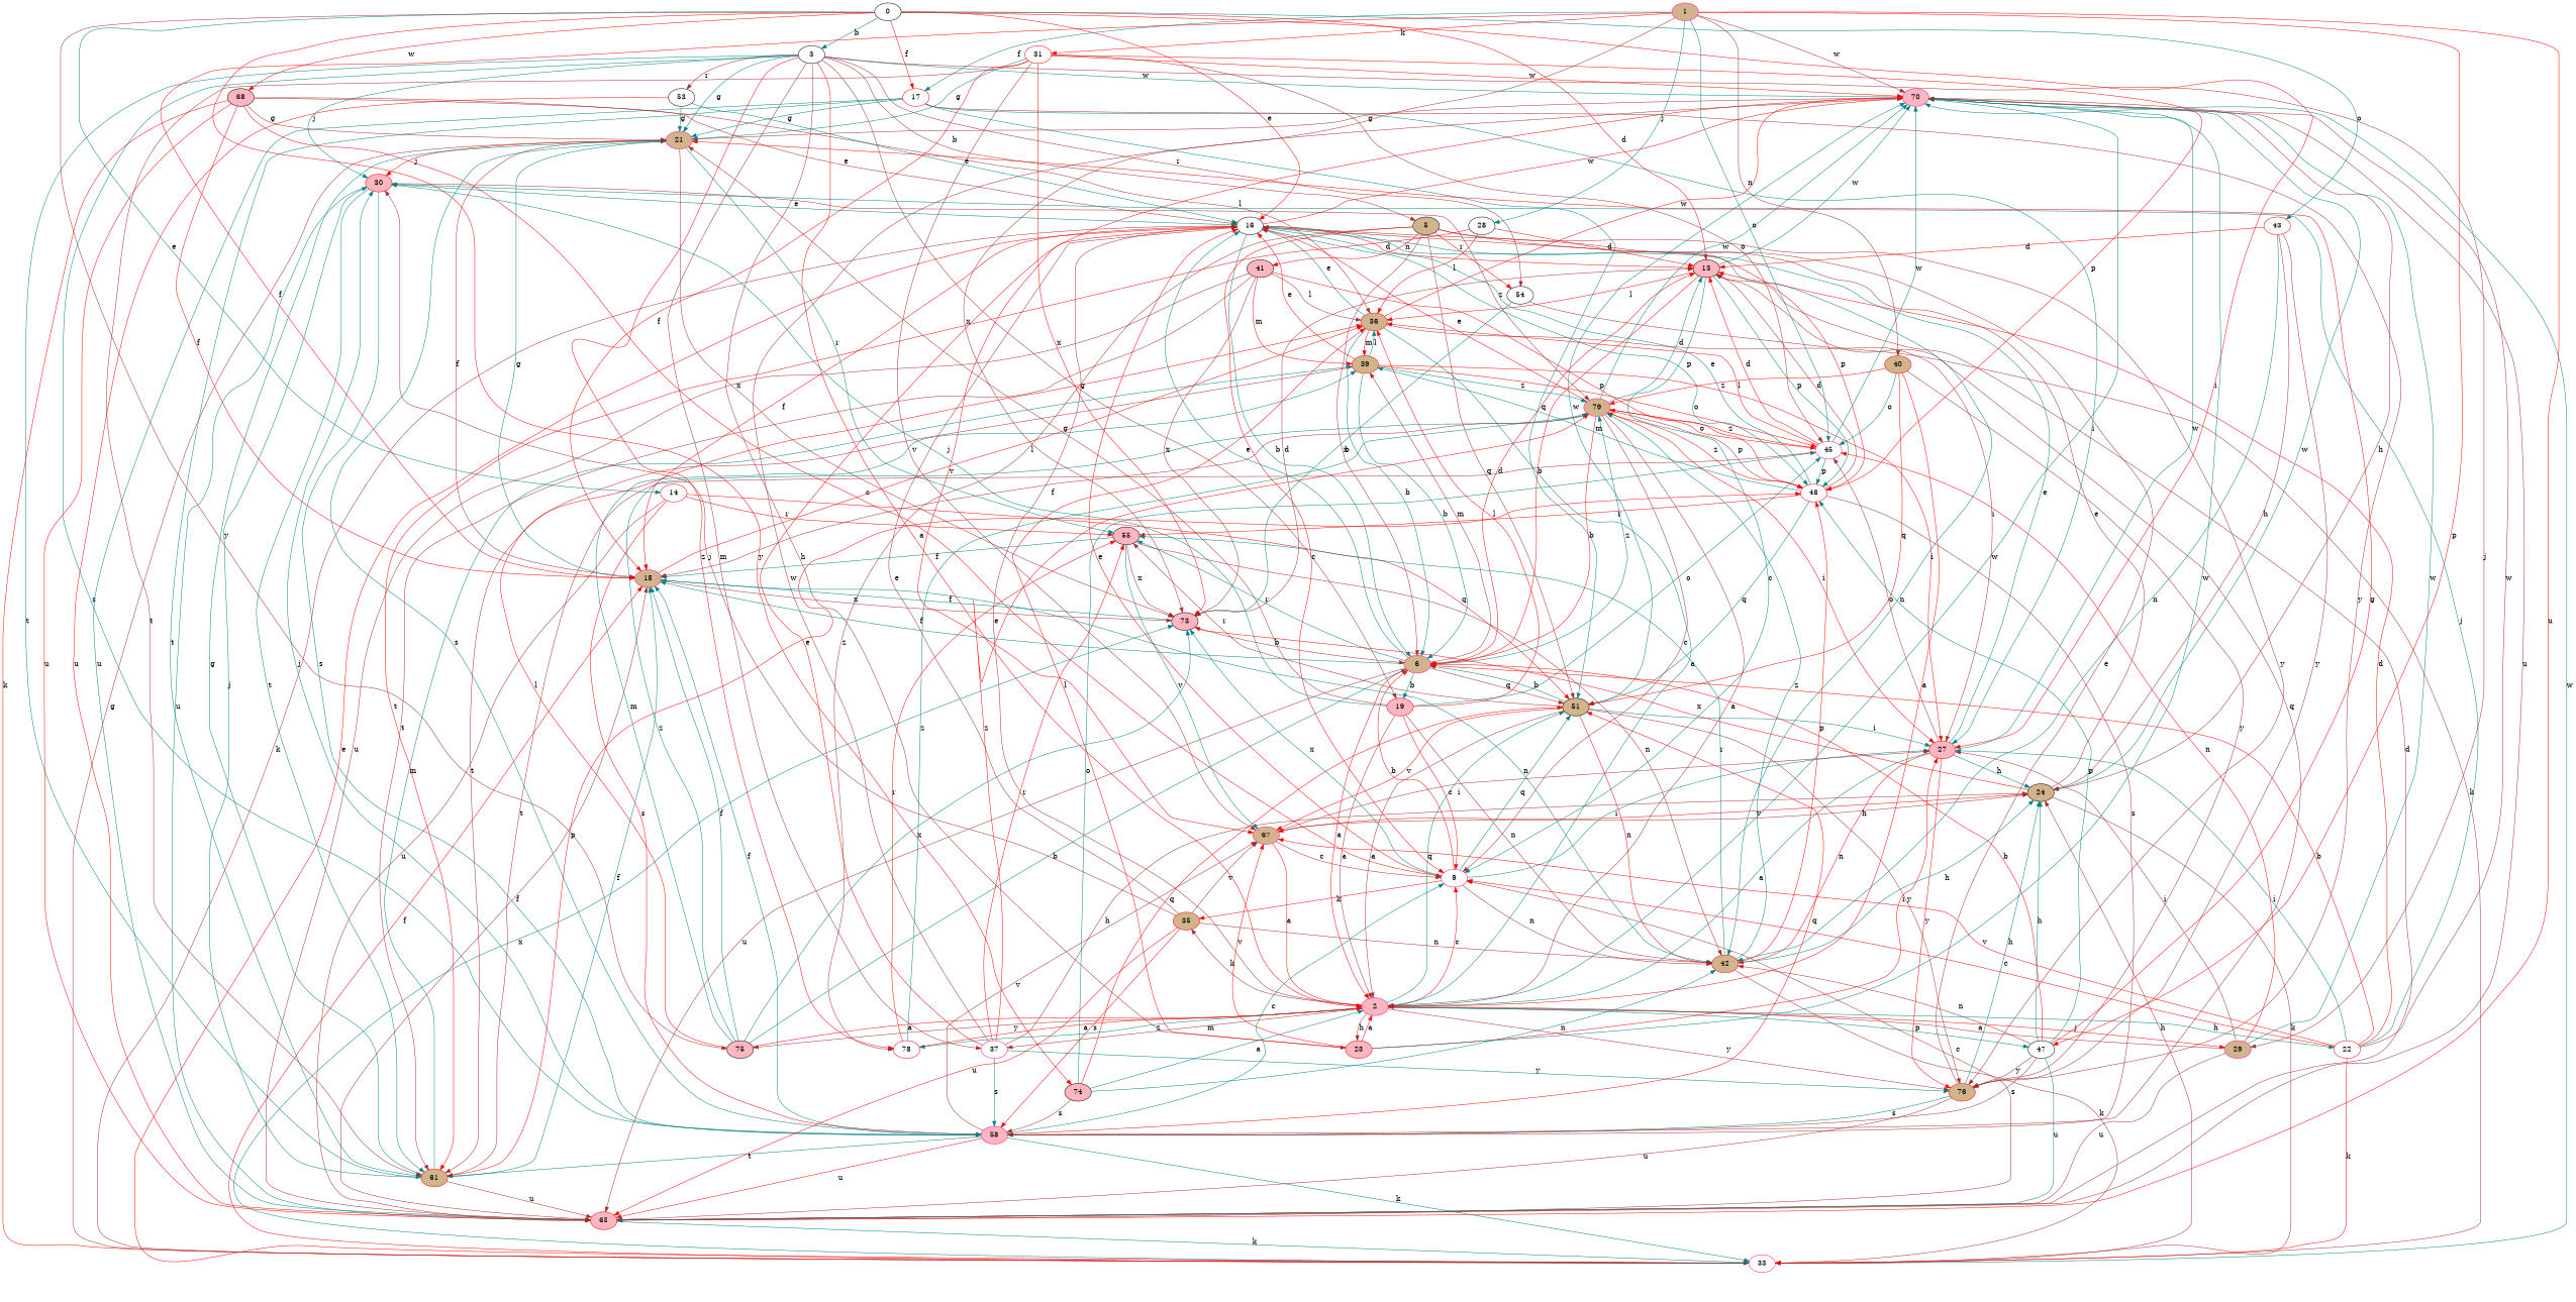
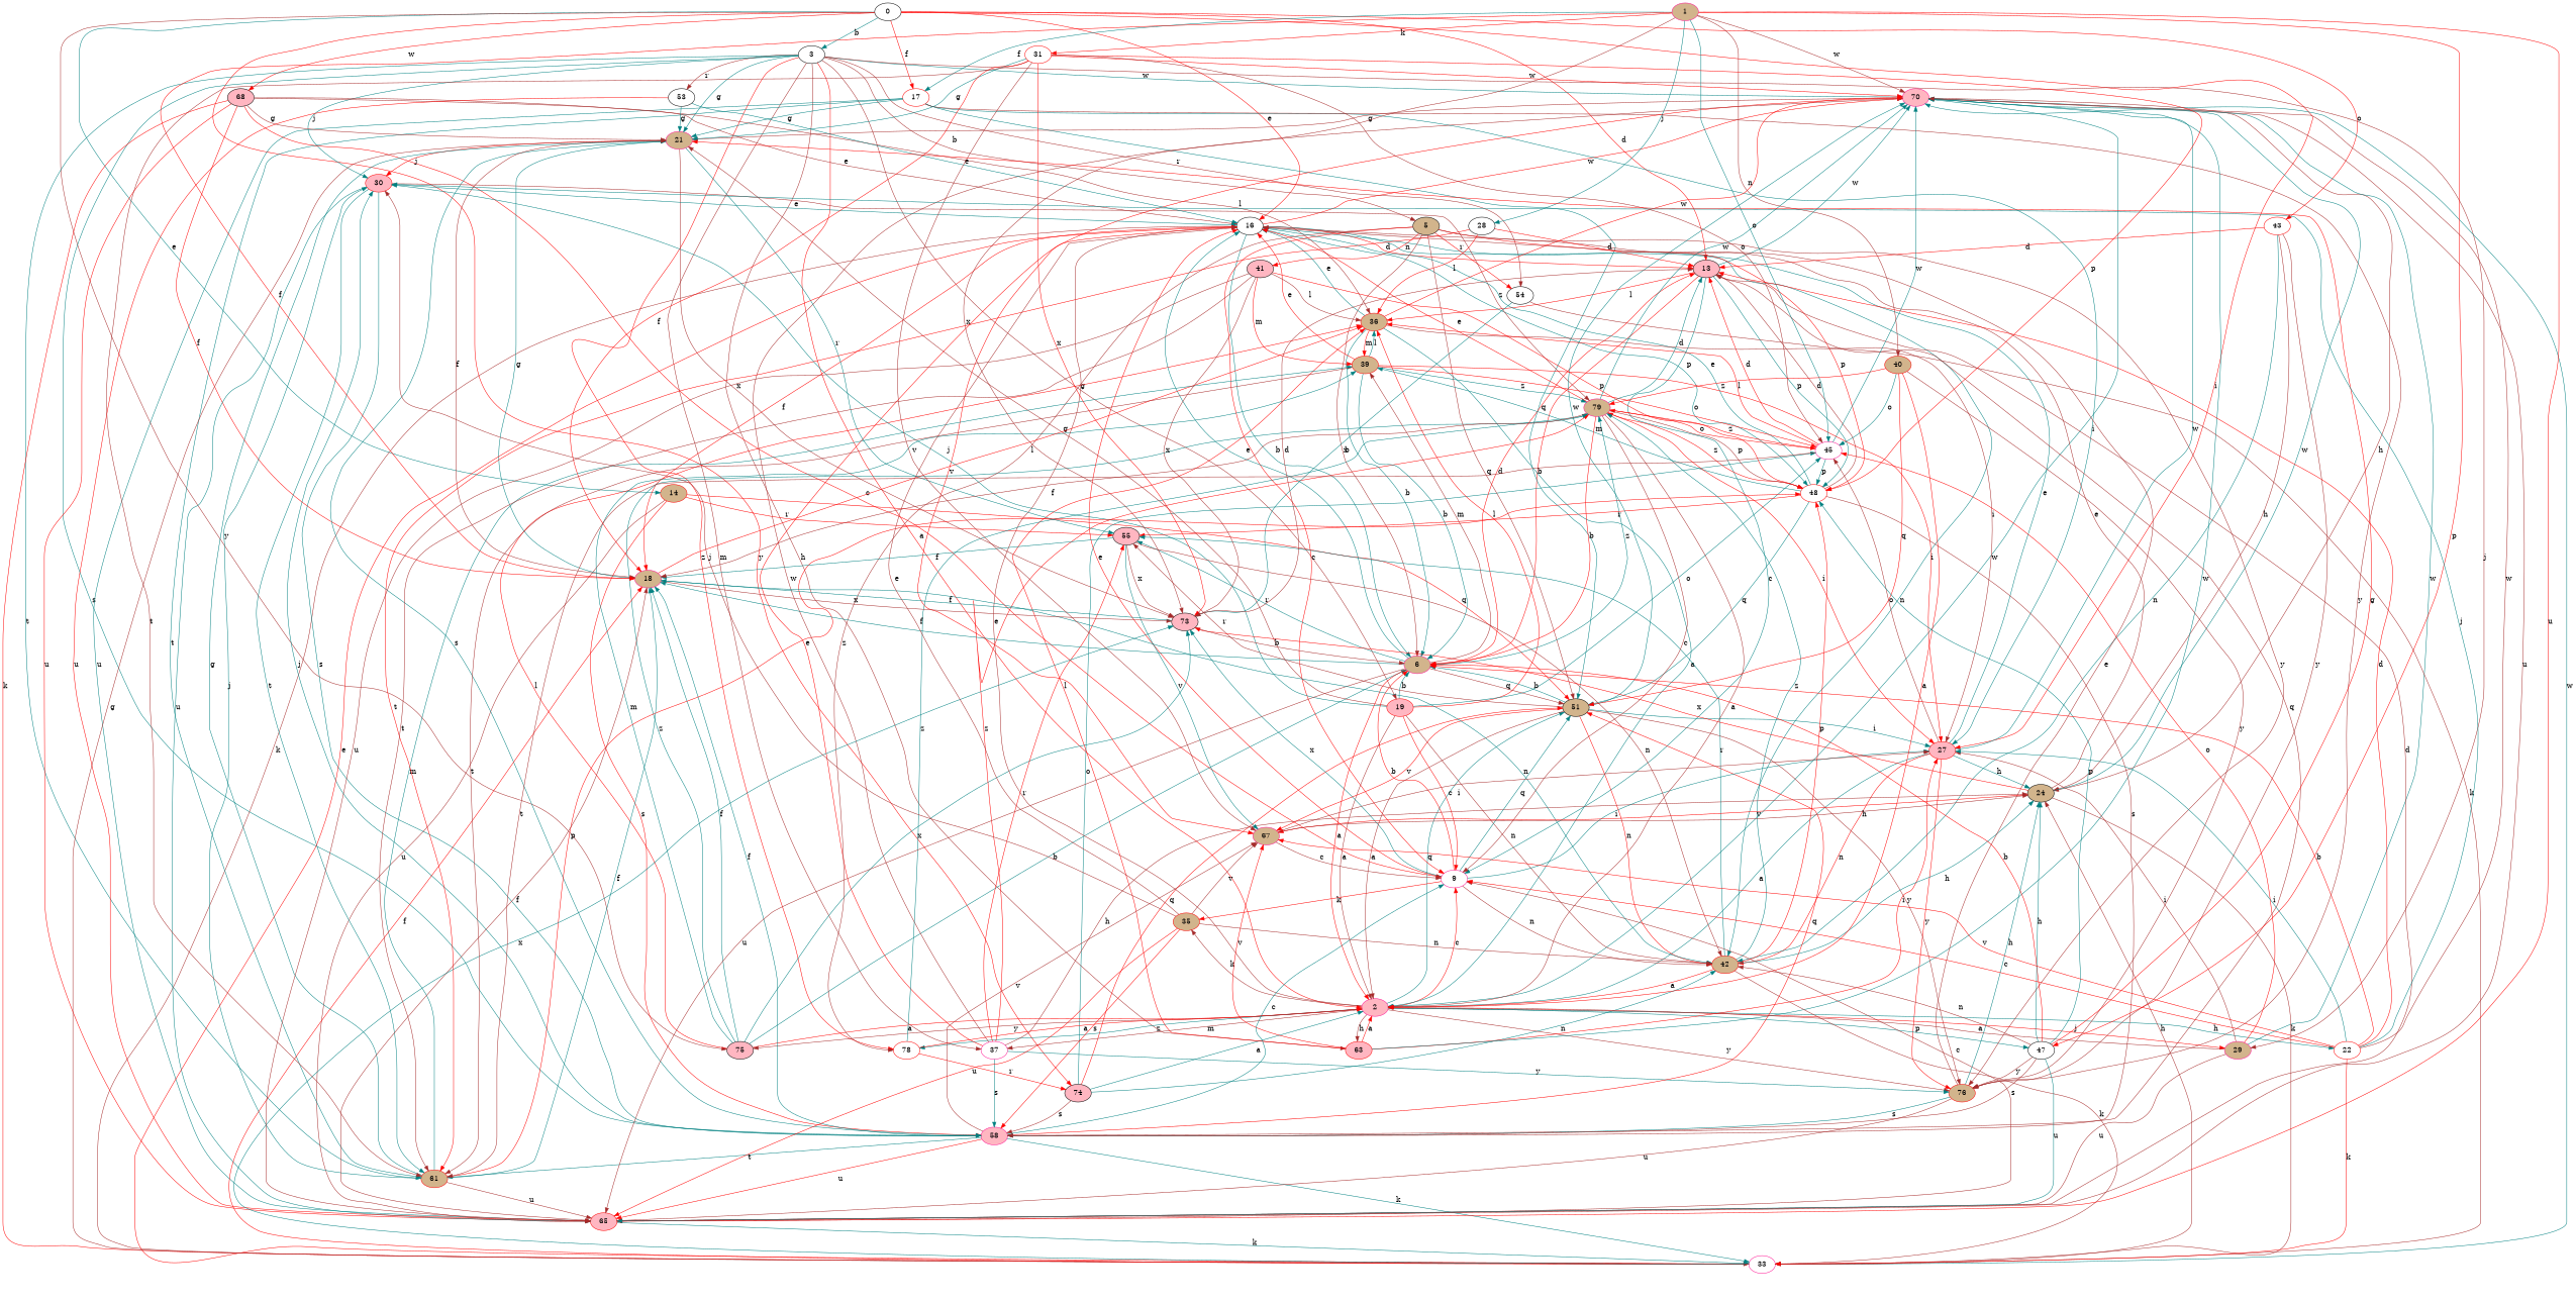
  strict digraph {
    node [color=red fillcolor=white style=filled]
    edge [color=teal]
    0 [color=black]
    3 [color=black]
    13 [color=black fillcolor=lightpink]
-   14
+   14 [fillcolor=tan]
    16 [color=black]
    17
    27 [fillcolor=lightpink]
    43
    68 [color=black fillcolor=lightpink]
    74 [color=black fillcolor=lightpink]
    75 [color=black fillcolor=lightpink]
    70 [color=deeppink fillcolor=lightpink]
    2 [color=deeppink fillcolor=lightpink]
-   23 [fillcolor=lightpink]
+   23 [fillcolor=lightpink label=63]
    29 [color=deeppink fillcolor=tan]
    37 [color=deeppink]
    78
    5 [color=black fillcolor=tan]
    19 [fillcolor=lightpink]
    21 [color=deeppink fillcolor=tan]
    30 [fillcolor=lightpink]
    53 [color=black]
    54 [color=black]
    58 [color=deeppink fillcolor=lightpink]
    61 [fillcolor=tan]
    9 [color=deeppink]
    6 [color=deeppink fillcolor=tan]
    48
    36 [fillcolor=tan]
    65 [fillcolor=lightpink]
    51 [color=black fillcolor=tan]
    55 [color=black fillcolor=lightpink]
    18 [color=deeppink fillcolor=tan]
    42 [fillcolor=tan]
    33 [color=deeppink]
    76 [fillcolor=tan]
    45 [color=deeppink]
    24 [color=black fillcolor=tan]
    73 [color=black fillcolor=lightpink]
    39 [fillcolor=tan]
    79 [color=deeppink fillcolor=tan]
    1 [color=deeppink fillcolor=tan]
    28 [color=black]
    31
    40 [fillcolor=tan]
    47 [color=black]
    67 [color=deeppink fillcolor=tan]
    22
    n49 [fillcolor=tan label=35]
    41 [color=black fillcolor=lightpink]
    0 -> 3 [label=b]
    0 -> 13 [color=red label=d]
    0 -> 14 [label=e]
    0 -> 16 [color=red label=e]
    0 -> 17 [color=red label=f]
    0 -> 27 [color=red label=i]
-   0 -> 43 [label=o]
+   0 -> 43 [color=red label=o]
    0 -> 68 [color=red label=w]
    0 -> 74 [color=red label=y]
    0 -> 75 [color=brown label=y]
    3 -> 70 [label=w]
    3 -> 2 [color=red label=a]
    3 -> 23 [color=brown label=h]
    3 -> 29 [color=brown label=j]
    3 -> 37 [color=brown label=m]
    3 -> 78 [color=red label=z]
    3 -> 5 [color=brown label=b]
    3 -> 19 [color=brown label=g]
    3 -> 21 [label=g]
    3 -> 30 [label=j]
    3 -> 53 [color=brown label=r]
    3 -> 54 [color=brown label=r]
    3 -> 58 [label=s]
    3 -> 61 [label=t]
    13 -> 70 [label=w]
    13 -> 9 [label=c]
    13 -> 6 [color=red label=b]
    13 -> 48 [label=p]
    13 -> 36 [color=red label=l]
    14 -> 58 [color=red label=s]
    14 -> 65 [color=brown label=u]
    14 -> 51 [color=red label=q]
    14 -> 55 [color=red label=r]
    16 -> 13 [color=red label=d]
    16 -> 70 [color=red label=w]
    16 -> 6 [label=b]
    16 -> 48 [label=p]
    16 -> 18 [color=red label=f]
    16 -> 42 [label=n]
    16 -> 33 [color=brown label=k]
    17 -> 27 [label=i]
    17 -> 21 [label=g]
    17 -> 61 [label=t]
    17 -> 65 [label=u]
    17 -> 51 [label=q]
    17 -> 76 [color=brown label=y]
    27 -> 16 [label=e]
    27 -> 70 [label=w]
    27 -> 2 [label=a]
    27 -> 42 [color=red label=n]
    27 -> 76 [color=red label=y]
    27 -> 45 [color=brown label=o]
    27 -> 24 [label=h]
    43 -> 13 [color=red label=d]
    43 -> 42 [label=n]
    43 -> 76 [color=brown label=y]
    43 -> 24 [color=brown label=h]
    68 -> 16 [color=brown label=e]
    68 -> 21 [color=brown label=g]
    68 -> 9 [color=red label=c]
    68 -> 36 [color=brown label=l]
    68 -> 65 [color=red label=u]
    68 -> 18 [color=red label=f]
    68 -> 33 [color=red label=k]
    74 -> 2 [label=a]
    74 -> 58 [color=brown label=s]
    74 -> 51 [color=red label=q]
    74 -> 42 [label=n]
    74 -> 45 [label=o]
    75 -> 2 [color=red label=a]
    75 -> 6 [label=b]
    75 -> 36 [color=red label=l]
    75 -> 18 [label=f]
    75 -> 73 [label=x]
    75 -> 39 [label=m]
    75 -> 79 [label=z]
    70 -> 21 [color=brown label=g]
    70 -> 65 [color=brown label=u]
    70 -> 24 [color=brown label=h]
    70 -> 67 [color=red label=v]
    2 -> 16 [color=brown label=e]
    2 -> 75 [color=brown label=y]
    2 -> 70 [label=w]
    2 -> 23 [color=brown label=h]
    2 -> 29 [color=red label=j]
    2 -> 37 [color=brown label=m]
    2 -> 78 [label=z]
    2 -> 9 [color=red label=c]
    2 -> 51 [label=q]
    2 -> 76 [color=brown label=y]
    2 -> 47 [label=p]
    2 -> 22 [label=h]
    2 -> n49 [color=brown label=k]
    23 -> 27 [color=red label=i]
    23 -> 70 [label=w]
    23 -> 2 [color=red label=a]
    23 -> 36 [color=red label=l]
    23 -> 67 [color=red label=v]
    29 -> 27 [color=brown label=i]
    29 -> 70 [label=w]
    29 -> 2 [color=brown label=a]
    29 -> 65 [color=brown label=u]
-   29 -> 45 [color=red label=n]
+   29 -> 45 [color=red label=o]
    37 -> 16 [color=red label=e]
    37 -> 70 [color=brown label=w]
    37 -> 58 [label=s]
    37 -> 55 [color=red label=r]
    37 -> 76 [label=y]
    37 -> 24 [color=brown label=h]
    37 -> 79 [color=red label=z]
    78 -> 2 [color=red label=a]
-   78 -> 55 [color=red label=r]
+   78 -> 74 [color=red label=r]
    78 -> 79 [label=z]
    5 -> 78 [color=brown label=z]
    5 -> 54 [color=red label=r]
    5 -> 9 [color=red label=c]
    5 -> 6 [color=brown label=b]
    5 -> 48 [color=red label=p]
    5 -> 51 [color=brown label=q]
    5 -> 76 [color=brown label=y]
    5 -> 41 [color=red label=n]
    19 -> 2 [color=brown label=a]
    19 -> 21 [color=brown label=g]
    19 -> 30 [label=j]
    19 -> 9 [color=red label=c]
-   6 -> 19 [label=b]
+   19 -> 6 [label=b]
    19 -> 36 [color=red label=l]
    19 -> 42 [color=brown label=n]
    19 -> 45 [label=o]
    21 -> 30 [color=red label=j]
    21 -> 58 [label=s]
    21 -> 55 [label=r]
    21 -> 18 [color=brown label=f]
    21 -> 73 [color=brown label=x]
    30 -> 16 [label=e]
    30 -> 58 [label=s]
    30 -> 61 [label=t]
    30 -> 65 [label=u]
    30 -> 79 [color=brown label=z]
    53 -> 16 [label=e]
    53 -> 21 [label=g]
    53 -> 65 [color=red label=u]
    54 -> 27 [color=brown label=i]
    54 -> 73 [label=x]
    58 -> 13 [color=brown label=q]
    58 -> 30 [label=j]
    58 -> 61 [label=t]
    58 -> 9 [label=c]
    58 -> 65 [color=red label=u]
    58 -> 51 [color=red label=q]
    58 -> 18 [label=f]
    58 -> 33 [label=k]
    58 -> 67 [color=brown label=v]
    61 -> 21 [label=g]
    61 -> 30 [label=j]
    61 -> 48 [color=red label=p]
    61 -> 65 [color=brown label=u]
    61 -> 18 [label=f]
    61 -> 39 [label=m]
    9 -> 16 [color=red label=e]
    9 -> 27 [label=i]
    9 -> 6 [color=red label=b]
    9 -> 51 [label=q]
    9 -> 42 [color=brown label=n]
    9 -> 73 [label=x]
    9 -> n49 [color=red label=k]
    6 -> 13 [color=red label=d]
    6 -> 16 [label=e]
    6 -> 2 [color=red label=a]
    6 -> 65 [color=brown label=u]
    6 -> 51 [color=brown label=q]
    6 -> 55 [label=r]
    6 -> 18 [label=f]
    6 -> 39 [color=brown label=m]
    6 -> 79 [label=z]
    48 -> 13 [color=brown label=d]
    48 -> 16 [label=e]
    48 -> 58 [color=brown label=s]
    48 -> 51 [label=q]
    48 -> 55 [color=red label=r]
    48 -> 39 [label=m]
    48 -> 79 [color=red label=z]
    36 -> 16 [label=e]
    36 -> 70 [color=red label=w]
    36 -> 2 [label=a]
    36 -> 6 [label=b]
    36 -> 33 [color=brown label=k]
    36 -> 39 [color=red label=m]
    65 -> 13 [color=brown label=d]
    65 -> 9 [color=brown label=c]
    65 -> 18 [color=brown label=f]
    65 -> 33 [label=k]
    51 -> 27 [label=i]
    51 -> 70 [label=w]
    51 -> 2 [color=brown label=a]
    51 -> 6 [label=b]
    51 -> 55 [color=brown label=r]
    51 -> 42 [color=red label=n]
    51 -> 76 [color=brown label=y]
    51 -> 67 [color=red label=v]
    55 -> 18 [label=f]
    55 -> 42 [color=brown label=n]
    55 -> 73 [color=brown label=x]
    55 -> 67 [label=v]
    18 -> 21 [label=g]
    18 -> 36 [color=red label=l]
    18 -> 42 [label=n]
    18 -> 73 [color=brown label=x]
-   67 -> 2 [color=red label=a]
+   42 -> 2 [color=red label=a]
    42 -> 48 [color=red label=p]
    42 -> 55 [label=r]
    42 -> 33 [color=brown label=k]
    42 -> 24 [label=h]
    42 -> 79 [label=z]
    33 -> 16 [color=red label=e]
    33 -> 70 [label=w]
    33 -> 21 [color=brown label=g]
    33 -> 18 [color=red label=f]
    33 -> 24 [color=brown label=h]
    33 -> 73 [label=x]
    76 -> 16 [color=brown label=e]
    76 -> 58 [label=s]
    76 -> 65 [color=brown label=u]
    76 -> 24 [label=h]
    45 -> 13 [color=red label=d]
    45 -> 70 [label=w]
    45 -> 61 [color=brown label=t]
    45 -> 48 [label=p]
    45 -> 36 [color=red label=l]
    45 -> 79 [color=red label=z]
    24 -> 16 [color=brown label=e]
    24 -> 70 [label=w]
    24 -> 33 [color=brown label=k]
    24 -> 73 [color=red label=x]
    24 -> 67 [color=red label=v]
    73 -> 13 [color=brown label=d]
    73 -> 6 [color=brown label=b]
    73 -> 18 [label=f]
    39 -> 16 [color=red label=e]
    39 -> 27 [color=red label=i]
    39 -> 61 [color=brown label=t]
    39 -> 6 [label=b]
    39 -> 36 [label=l]
    39 -> 45 [color=red label=o]
    39 -> 79 [label=z]
    79 -> 13 [label=d]
    79 -> 16 [color=red label=e]
    79 -> 27 [color=red label=i]
    79 -> 70 [label=w]
    79 -> 2 [color=brown label=a]
    79 -> 9 [color=brown label=c]
    79 -> 6 [color=red label=b]
    79 -> 48 [color=brown label=p]
    79 -> 18 [color=brown label=f]
    79 -> 45 [color=red label=o]
    1 -> 17 [label=f]
    1 -> 70 [color=brown label=w]
    1 -> 65 [color=red label=u]
    1 -> 18 [color=red label=f]
    1 -> 45 [label=o]
    1 -> 73 [color=brown label=x]
    1 -> 28 [label=j]
    1 -> 31 [color=red label=k]
    1 -> 40 [color=brown label=n]
    1 -> 47 [color=red label=p]
    28 -> 13 [color=red label=d]
    28 -> 61 [color=red label=t]
    28 -> 36 [color=red label=l]
    31 -> 70 [color=red label=w]
    31 -> 21 [label=g]
    31 -> 61 [color=brown label=t]
    31 -> 48 [color=red label=p]
    31 -> 18 [color=red label=f]
    31 -> 45 [color=brown label=o]
    31 -> 73 [color=red label=x]
    31 -> 67 [color=brown label=v]
    40 -> 2 [color=red label=a]
    40 -> 51 [color=red label=q]
    40 -> 76 [color=brown label=y]
    40 -> 45 [label=o]
    40 -> 79 [color=red label=z]
    47 -> 21 [color=red label=g]
    47 -> 58 [color=brown label=s]
    47 -> 6 [color=red label=b]
    47 -> 48 [label=p]
    47 -> 65 [label=u]
    47 -> 42 [color=brown label=n]
    47 -> 76 [color=brown label=y]
    47 -> 24 [label=h]
    67 -> 27 [color=brown label=i]
    67 -> 9 [color=brown label=c]
    67 -> 24 [color=brown label=h]
    22 -> 13 [color=red label=d]
    22 -> 27 [label=i]
    22 -> 70 [color=brown label=w]
    22 -> 30 [label=j]
    22 -> 9 [color=red label=c]
    22 -> 6 [color=red label=b]
    22 -> 33 [color=red label=k]
    22 -> 67 [color=red label=v]
    n49 -> 16 [color=brown label=e]
    n49 -> 30 [color=brown label=j]
    n49 -> 58 [color=red label=s]
    n49 -> 65 [color=red label=u]
    n49 -> 42 [color=brown label=n]
    n49 -> 67 [color=brown label=v]
    41 -> 61 [color=brown label=t]
    41 -> 48 [color=red label=p]
    41 -> 36 [color=brown label=l]
    41 -> 65 [color=brown label=u]
    41 -> 73 [color=brown label=x]
    41 -> 39 [color=red label=m]
  }
